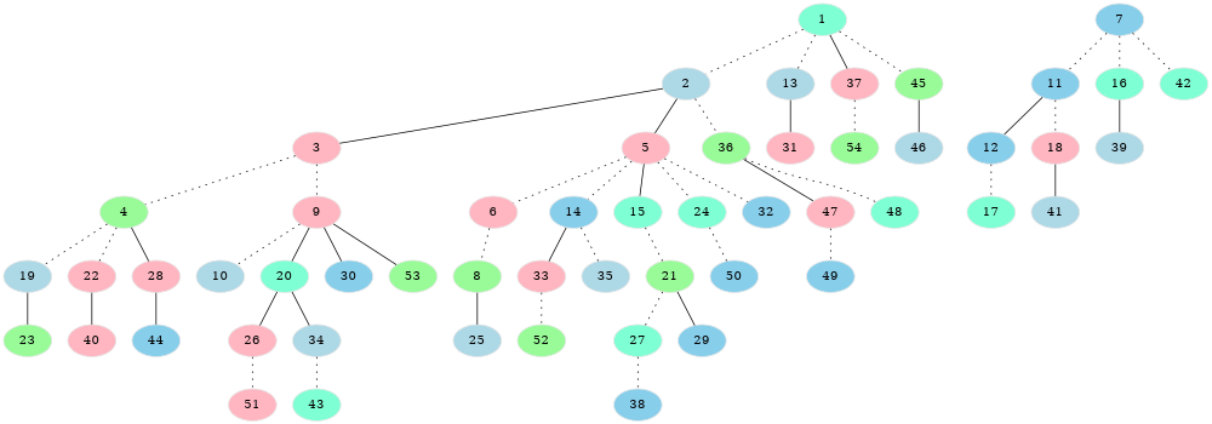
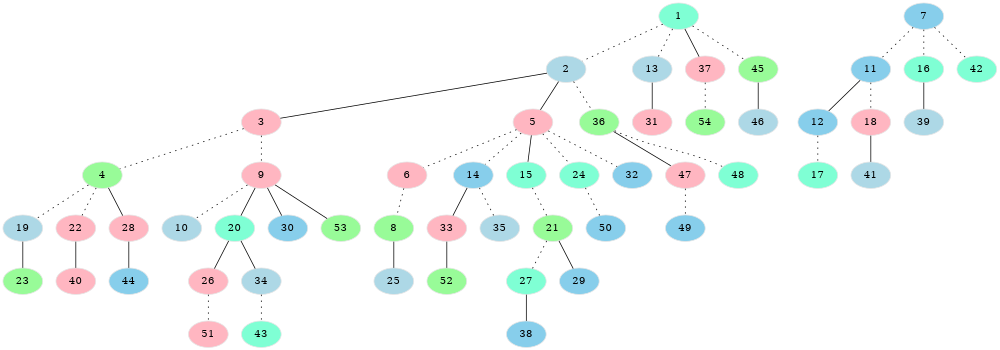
  graph {
    node [color=gray90 fillcolor=lightpink style=filled]
    edge [style=dotted]
    1 [fillcolor=aquamarine]
    2 [fillcolor=lightblue]
    13 [fillcolor=lightblue]
    37
    45 [fillcolor=palegreen]
    3
    5
    36 [fillcolor=palegreen]
    31
    54 [fillcolor=palegreen]
    46 [fillcolor=lightblue]
    4 [fillcolor=palegreen]
    9
    6
    14 [fillcolor=skyblue]
    15 [fillcolor=aquamarine]
    24 [fillcolor=aquamarine]
    32 [fillcolor=skyblue]
    47
    48 [fillcolor=aquamarine]
    19 [fillcolor=lightblue]
    22
    28
    10 [fillcolor=lightblue]
    20 [fillcolor=aquamarine]
    30 [fillcolor=skyblue]
    53 [fillcolor=palegreen]
    23 [fillcolor=palegreen]
    40
    44 [fillcolor=skyblue]
    8 [fillcolor=palegreen]
    7 [fillcolor=skyblue]
    11 [fillcolor=skyblue]
    16 [fillcolor=aquamarine]
    42 [fillcolor=aquamarine]
    33
    35 [fillcolor=lightblue]
    21 [fillcolor=palegreen]
    50 [fillcolor=skyblue]
    25 [fillcolor=lightblue]
    12 [fillcolor=skyblue]
    18
    39 [fillcolor=lightblue]
    26
    34 [fillcolor=lightblue]
    17 [fillcolor=aquamarine]
    41 [fillcolor=lightblue]
    52 [fillcolor=palegreen]
    27 [fillcolor=aquamarine]
    29 [fillcolor=skyblue]
    51
    43 [fillcolor=aquamarine]
    38 [fillcolor=skyblue]
    49 [fillcolor=skyblue]
    1 -- 2
    1 -- 13
    1 -- 37 [style=solid]
    1 -- 45
    2 -- 3 [style=solid]
    2 -- 5 [style=solid]
    2 -- 36
    13 -- 31 [style=solid]
    37 -- 54
    45 -- 46 [style=solid]
    3 -- 4
    3 -- 9
    5 -- 6
    5 -- 14
    5 -- 15 [style=solid]
    5 -- 24
    5 -- 32
    36 -- 47 [style=solid]
    36 -- 48
    4 -- 19
    4 -- 22
    4 -- 28 [style=solid]
    9 -- 10
    9 -- 20 [style=solid]
    9 -- 30 [style=solid]
    9 -- 53 [style=solid]
    6 -- 8
    14 -- 33 [style=solid]
    14 -- 35
    15 -- 21
    24 -- 50
    47 -- 49
    19 -- 23 [style=solid]
    22 -- 40 [style=solid]
    28 -- 44 [style=solid]
    20 -- 26 [style=solid]
    20 -- 34 [style=solid]
    8 -- 25 [style=solid]
    7 -- 11
    7 -- 16
    7 -- 42
    11 -- 12 [style=solid]
    11 -- 18
    16 -- 39 [style=solid]
-   33 -- 52
+   33 -- 52 [style=solid]
    21 -- 27
    21 -- 29 [style=solid]
    12 -- 17
    18 -- 41 [style=solid]
    26 -- 51
    34 -- 43
-   27 -- 38
+   27 -- 38 [style=solid]
  }
